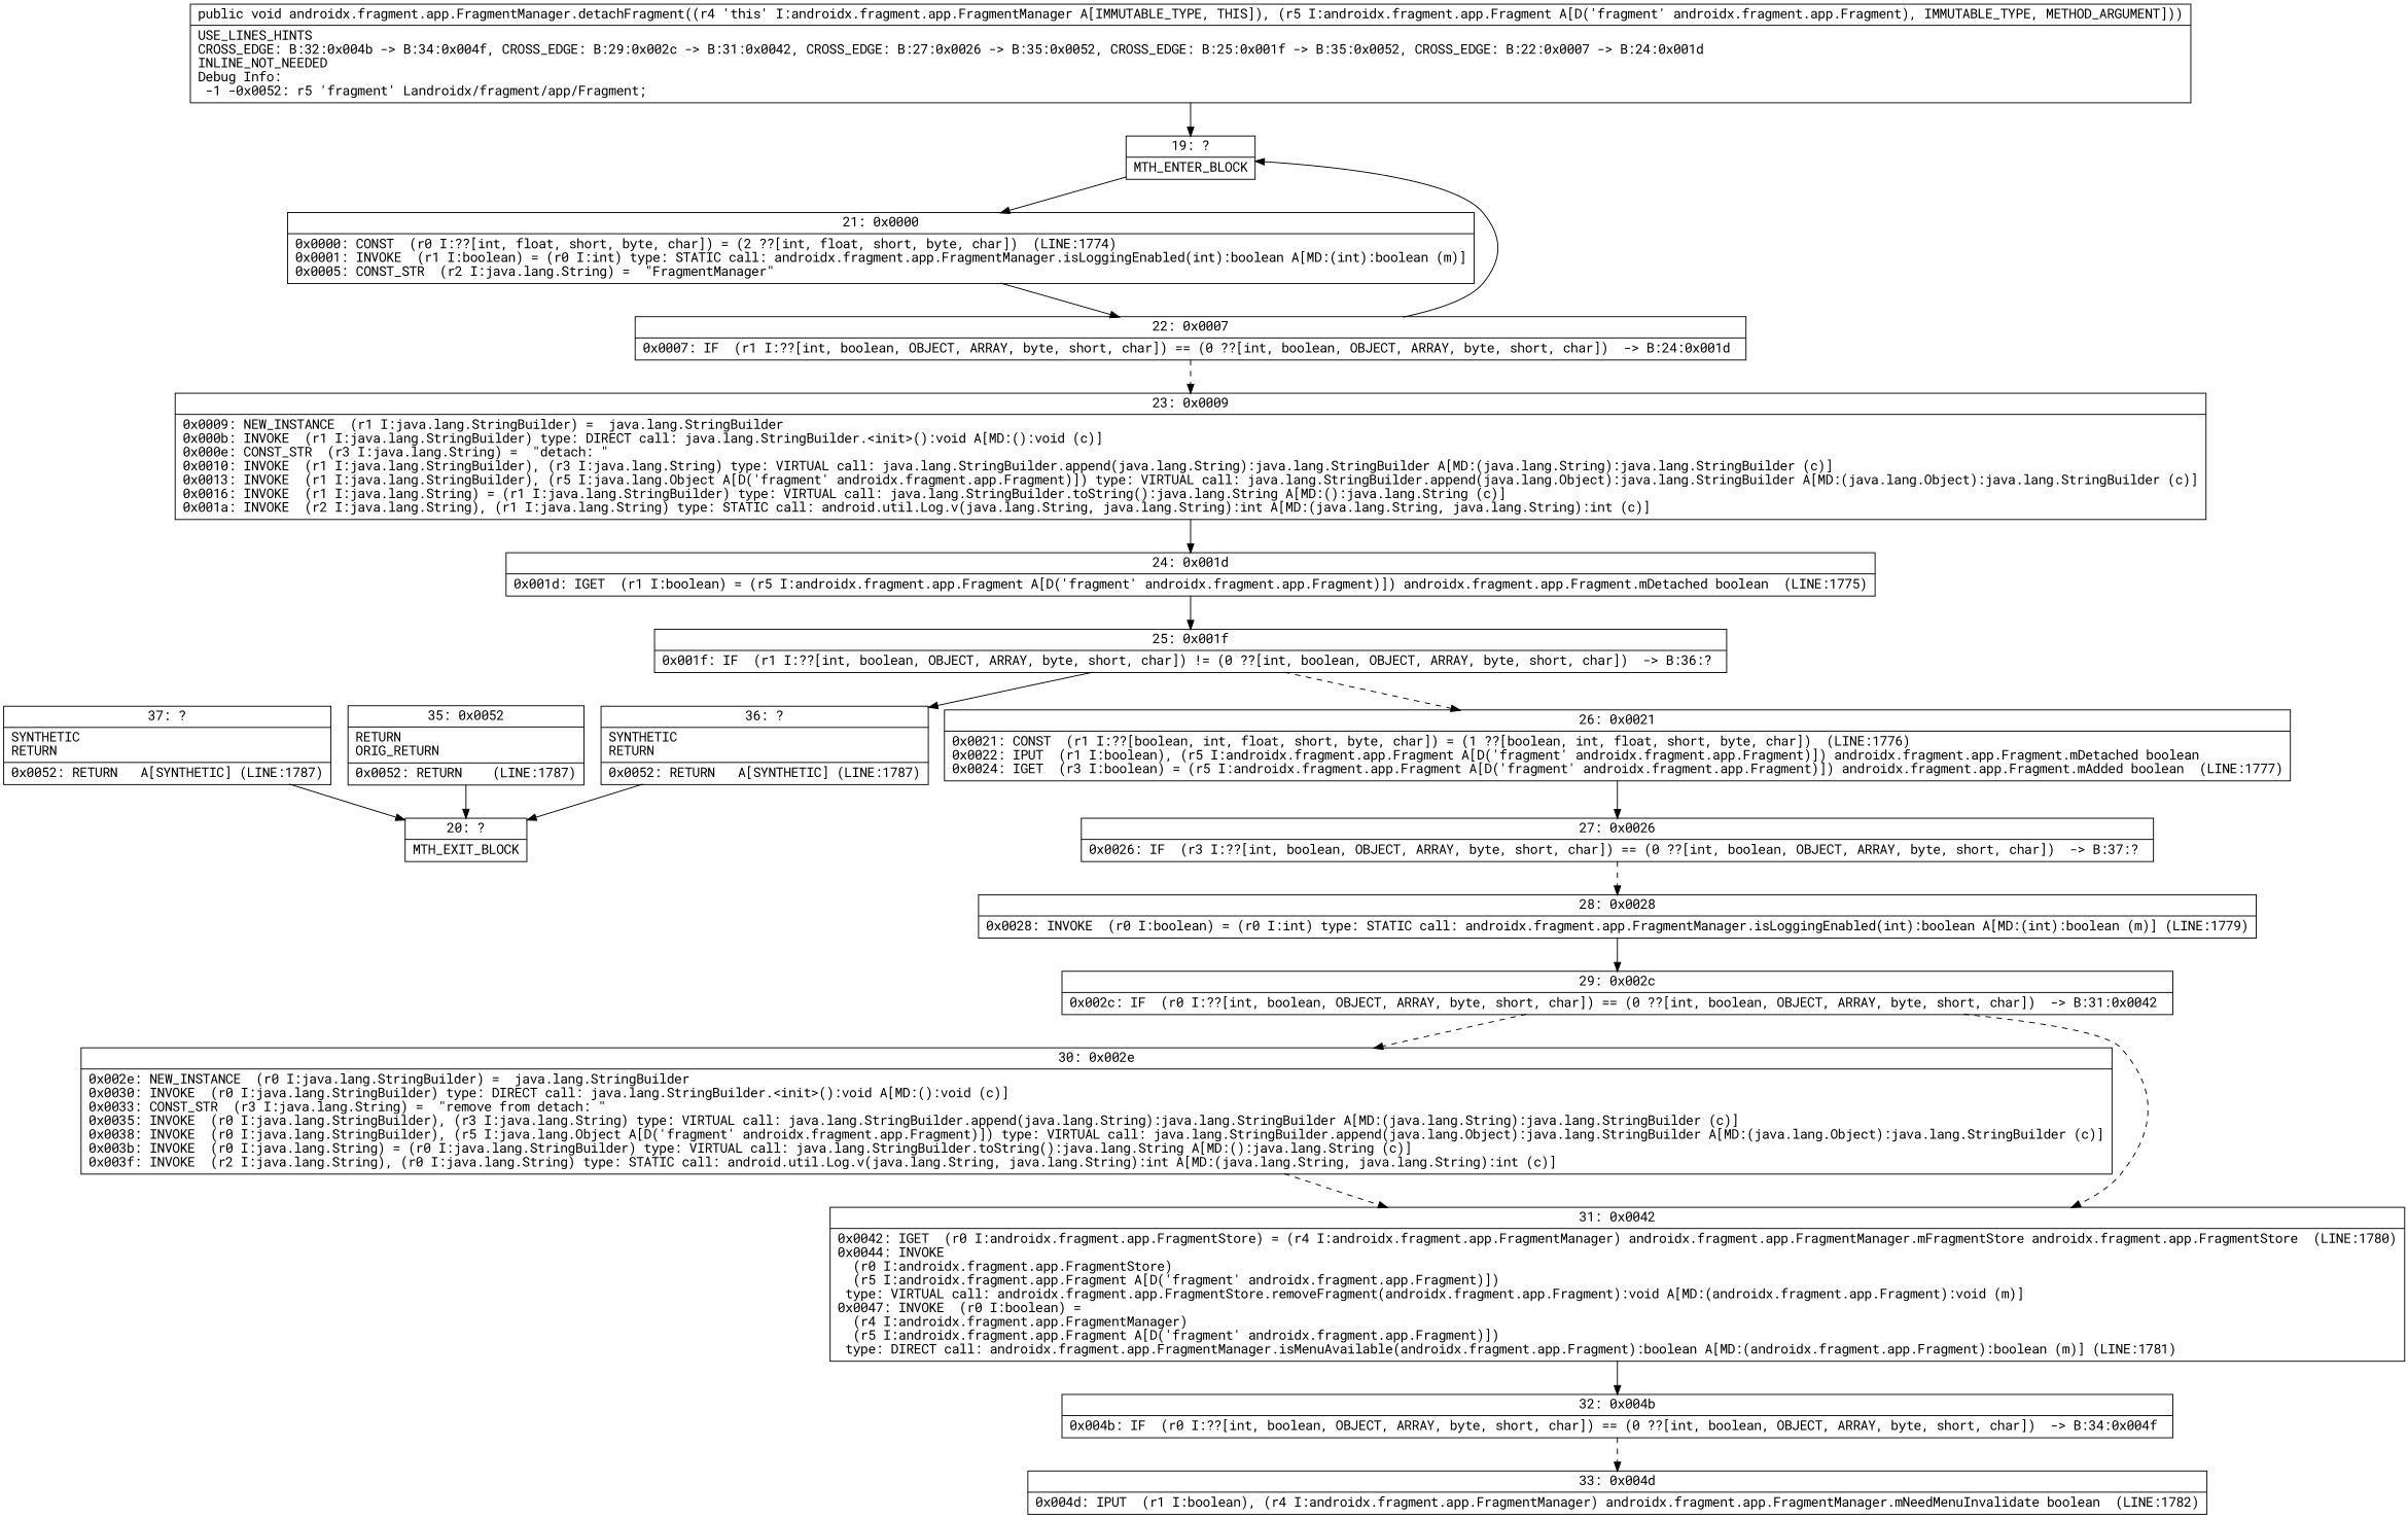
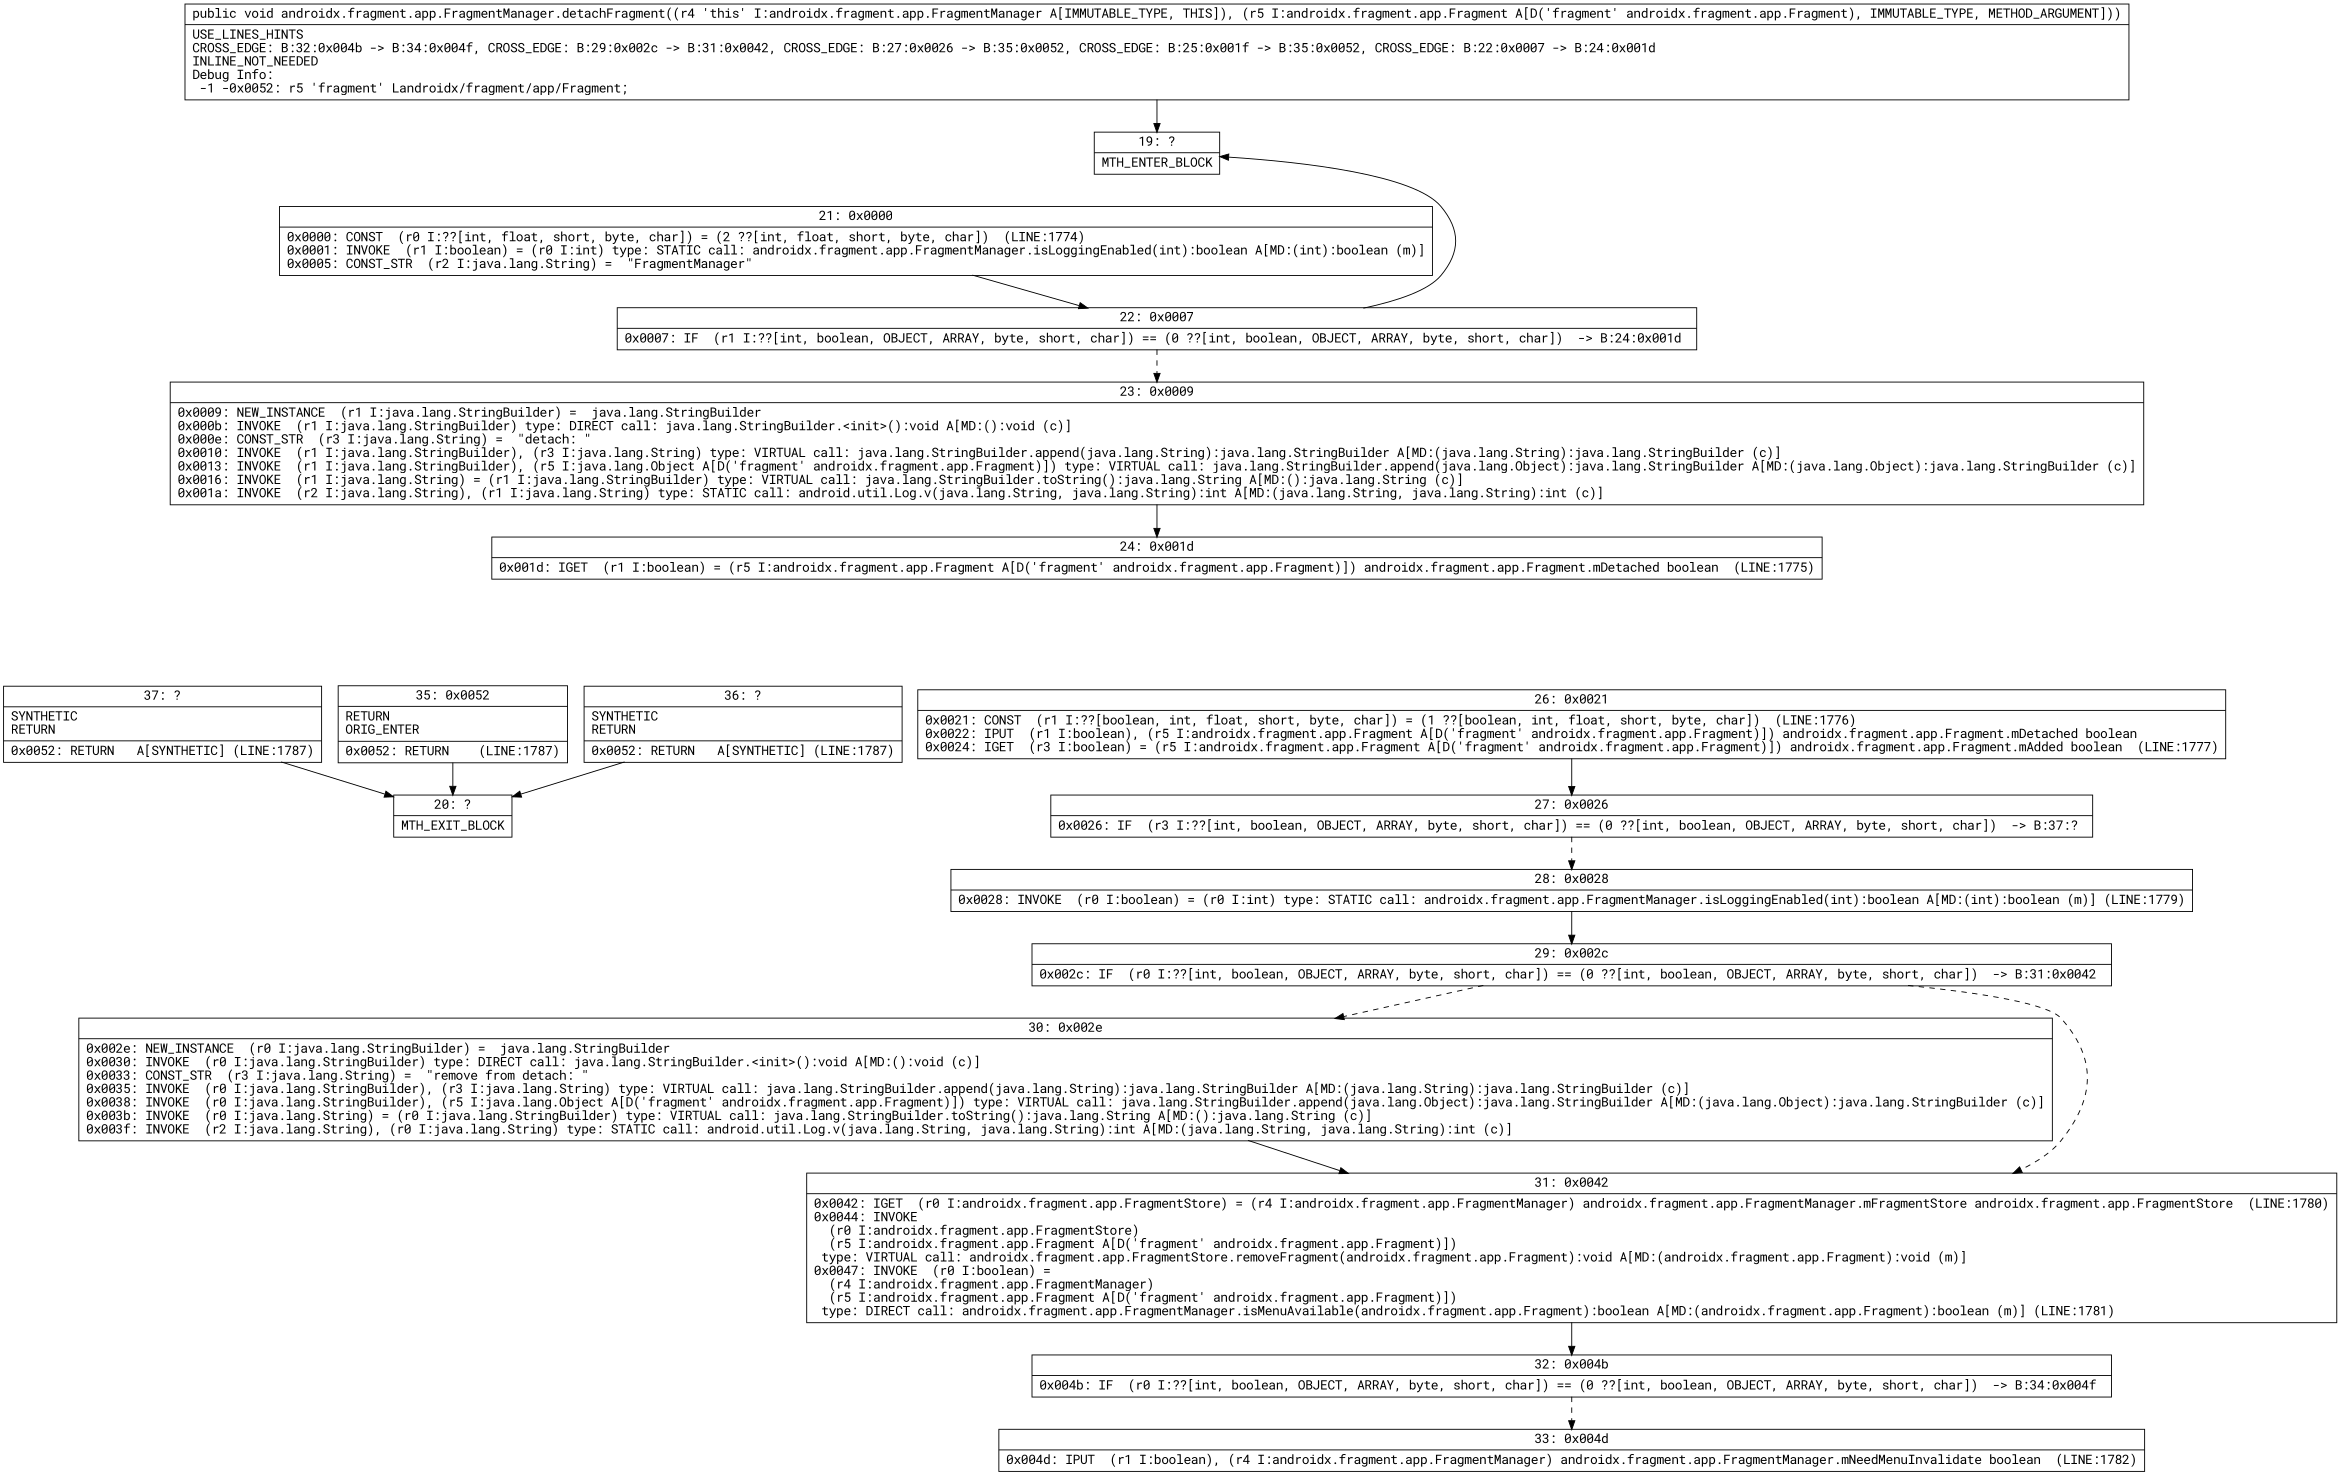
  digraph {
    fontname="Roboto Mono"
    node [fontname="Roboto Mono" shape=record]
    edge [fontname="Roboto Mono"]
    n1 [label="{19\:\ ?|MTH_ENTER_BLOCK\l}"]
    n2 [label="{21\:\ 0x0000|0x0000: CONST  (r0 I:??[int, float, short, byte, char]) = (2 ??[int, float, short, byte, char])  (LINE:1774)\l0x0001: INVOKE  (r1 I:boolean) = (r0 I:int) type: STATIC call: androidx.fragment.app.FragmentManager.isLoggingEnabled(int):boolean A[MD:(int):boolean (m)]\l0x0005: CONST_STR  (r2 I:java.lang.String) =  \"FragmentManager\" \l}"]
    n3 [label="{22\:\ 0x0007|0x0007: IF  (r1 I:??[int, boolean, OBJECT, ARRAY, byte, short, char]) == (0 ??[int, boolean, OBJECT, ARRAY, byte, short, char])  \-\> B:24:0x001d \l}"]
    n4 [label="{23\:\ 0x0009|0x0009: NEW_INSTANCE  (r1 I:java.lang.StringBuilder) =  java.lang.StringBuilder \l0x000b: INVOKE  (r1 I:java.lang.StringBuilder) type: DIRECT call: java.lang.StringBuilder.\<init\>():void A[MD:():void (c)]\l0x000e: CONST_STR  (r3 I:java.lang.String) =  \"detach: \" \l0x0010: INVOKE  (r1 I:java.lang.StringBuilder), (r3 I:java.lang.String) type: VIRTUAL call: java.lang.StringBuilder.append(java.lang.String):java.lang.StringBuilder A[MD:(java.lang.String):java.lang.StringBuilder (c)]\l0x0013: INVOKE  (r1 I:java.lang.StringBuilder), (r5 I:java.lang.Object A[D('fragment' androidx.fragment.app.Fragment)]) type: VIRTUAL call: java.lang.StringBuilder.append(java.lang.Object):java.lang.StringBuilder A[MD:(java.lang.Object):java.lang.StringBuilder (c)]\l0x0016: INVOKE  (r1 I:java.lang.String) = (r1 I:java.lang.StringBuilder) type: VIRTUAL call: java.lang.StringBuilder.toString():java.lang.String A[MD:():java.lang.String (c)]\l0x001a: INVOKE  (r2 I:java.lang.String), (r1 I:java.lang.String) type: STATIC call: android.util.Log.v(java.lang.String, java.lang.String):int A[MD:(java.lang.String, java.lang.String):int (c)]\l}"]
    n5 [label="{24\:\ 0x001d|0x001d: IGET  (r1 I:boolean) = (r5 I:androidx.fragment.app.Fragment A[D('fragment' androidx.fragment.app.Fragment)]) androidx.fragment.app.Fragment.mDetached boolean  (LINE:1775)\l}"]
-   n6 [label="{25\:\ 0x001f|0x001f: IF  (r1 I:??[int, boolean, OBJECT, ARRAY, byte, short, char]) != (0 ??[int, boolean, OBJECT, ARRAY, byte, short, char])  \-\> B:36:? \l}"]
    n7 [label="{26\:\ 0x0021|0x0021: CONST  (r1 I:??[boolean, int, float, short, byte, char]) = (1 ??[boolean, int, float, short, byte, char])  (LINE:1776)\l0x0022: IPUT  (r1 I:boolean), (r5 I:androidx.fragment.app.Fragment A[D('fragment' androidx.fragment.app.Fragment)]) androidx.fragment.app.Fragment.mDetached boolean \l0x0024: IGET  (r3 I:boolean) = (r5 I:androidx.fragment.app.Fragment A[D('fragment' androidx.fragment.app.Fragment)]) androidx.fragment.app.Fragment.mAdded boolean  (LINE:1777)\l}"]
    n8 [label="{36\:\ ?|SYNTHETIC\lRETURN\l|0x0052: RETURN   A[SYNTHETIC] (LINE:1787)\l}"]
    n9 [label="{27\:\ 0x0026|0x0026: IF  (r3 I:??[int, boolean, OBJECT, ARRAY, byte, short, char]) == (0 ??[int, boolean, OBJECT, ARRAY, byte, short, char])  \-\> B:37:? \l}"]
    n10 [label="{20\:\ ?|MTH_EXIT_BLOCK\l}"]
    n11 [label="{28\:\ 0x0028|0x0028: INVOKE  (r0 I:boolean) = (r0 I:int) type: STATIC call: androidx.fragment.app.FragmentManager.isLoggingEnabled(int):boolean A[MD:(int):boolean (m)] (LINE:1779)\l}"]
    n12 [label="{29\:\ 0x002c|0x002c: IF  (r0 I:??[int, boolean, OBJECT, ARRAY, byte, short, char]) == (0 ??[int, boolean, OBJECT, ARRAY, byte, short, char])  \-\> B:31:0x0042 \l}"]
    n13 [label="{37\:\ ?|SYNTHETIC\lRETURN\l|0x0052: RETURN   A[SYNTHETIC] (LINE:1787)\l}"]
    n14 [label="{30\:\ 0x002e|0x002e: NEW_INSTANCE  (r0 I:java.lang.StringBuilder) =  java.lang.StringBuilder \l0x0030: INVOKE  (r0 I:java.lang.StringBuilder) type: DIRECT call: java.lang.StringBuilder.\<init\>():void A[MD:():void (c)]\l0x0033: CONST_STR  (r3 I:java.lang.String) =  \"remove from detach: \" \l0x0035: INVOKE  (r0 I:java.lang.StringBuilder), (r3 I:java.lang.String) type: VIRTUAL call: java.lang.StringBuilder.append(java.lang.String):java.lang.StringBuilder A[MD:(java.lang.String):java.lang.StringBuilder (c)]\l0x0038: INVOKE  (r0 I:java.lang.StringBuilder), (r5 I:java.lang.Object A[D('fragment' androidx.fragment.app.Fragment)]) type: VIRTUAL call: java.lang.StringBuilder.append(java.lang.Object):java.lang.StringBuilder A[MD:(java.lang.Object):java.lang.StringBuilder (c)]\l0x003b: INVOKE  (r0 I:java.lang.String) = (r0 I:java.lang.StringBuilder) type: VIRTUAL call: java.lang.StringBuilder.toString():java.lang.String A[MD:():java.lang.String (c)]\l0x003f: INVOKE  (r2 I:java.lang.String), (r0 I:java.lang.String) type: STATIC call: android.util.Log.v(java.lang.String, java.lang.String):int A[MD:(java.lang.String, java.lang.String):int (c)]\l}"]
    n15 [label="{31\:\ 0x0042|0x0042: IGET  (r0 I:androidx.fragment.app.FragmentStore) = (r4 I:androidx.fragment.app.FragmentManager) androidx.fragment.app.FragmentManager.mFragmentStore androidx.fragment.app.FragmentStore  (LINE:1780)\l0x0044: INVOKE  \l  (r0 I:androidx.fragment.app.FragmentStore)\l  (r5 I:androidx.fragment.app.Fragment A[D('fragment' androidx.fragment.app.Fragment)])\l type: VIRTUAL call: androidx.fragment.app.FragmentStore.removeFragment(androidx.fragment.app.Fragment):void A[MD:(androidx.fragment.app.Fragment):void (m)]\l0x0047: INVOKE  (r0 I:boolean) = \l  (r4 I:androidx.fragment.app.FragmentManager)\l  (r5 I:androidx.fragment.app.Fragment A[D('fragment' androidx.fragment.app.Fragment)])\l type: DIRECT call: androidx.fragment.app.FragmentManager.isMenuAvailable(androidx.fragment.app.Fragment):boolean A[MD:(androidx.fragment.app.Fragment):boolean (m)] (LINE:1781)\l}"]
    n16 [label="{32\:\ 0x004b|0x004b: IF  (r0 I:??[int, boolean, OBJECT, ARRAY, byte, short, char]) == (0 ??[int, boolean, OBJECT, ARRAY, byte, short, char])  \-\> B:34:0x004f \l}"]
    n17 [label="{33\:\ 0x004d|0x004d: IPUT  (r1 I:boolean), (r4 I:androidx.fragment.app.FragmentManager) androidx.fragment.app.FragmentManager.mNeedMenuInvalidate boolean  (LINE:1782)\l}"]
-   n18 [label="{35\:\ 0x0052|RETURN\lORIG_RETURN\l|0x0052: RETURN    (LINE:1787)\l}"]
+   n18 [label="{35\:\ 0x0052|RETURN\lORIG_ENTER\l|0x0052: RETURN    (LINE:1787)\l}"]
    n19 [label="{public void androidx.fragment.app.FragmentManager.detachFragment((r4 'this' I:androidx.fragment.app.FragmentManager A[IMMUTABLE_TYPE, THIS]), (r5 I:androidx.fragment.app.Fragment A[D('fragment' androidx.fragment.app.Fragment), IMMUTABLE_TYPE, METHOD_ARGUMENT]))  | USE_LINES_HINTS\lCROSS_EDGE: B:32:0x004b \-\> B:34:0x004f, CROSS_EDGE: B:29:0x002c \-\> B:31:0x0042, CROSS_EDGE: B:27:0x0026 \-\> B:35:0x0052, CROSS_EDGE: B:25:0x001f \-\> B:35:0x0052, CROSS_EDGE: B:22:0x0007 \-\> B:24:0x001d\lINLINE_NOT_NEEDED\lDebug Info:\l  \-1 \-0x0052: r5 'fragment' Landroidx\/fragment\/app\/Fragment;\l}"]
-   n1 -> n2
    n2 -> n3
    n3 -> n1
    n3 -> n4 [style=dashed]
    n4 -> n5
-   n5 -> n6
-   n6 -> n7 [style=dashed]
-   n6 -> n8
    n7 -> n9
    n8 -> n10
    n9 -> n11 [style=dashed]
    n11 -> n12
    n12 -> n14 [style=dashed]
    n12 -> n15 [style=dashed]
    n13 -> n10
-   n14 -> n15 [style=dashed]
+   n14 -> n15
    n15 -> n16
    n16 -> n17 [style=dashed]
    n18 -> n10
    n19 -> n1
  }
